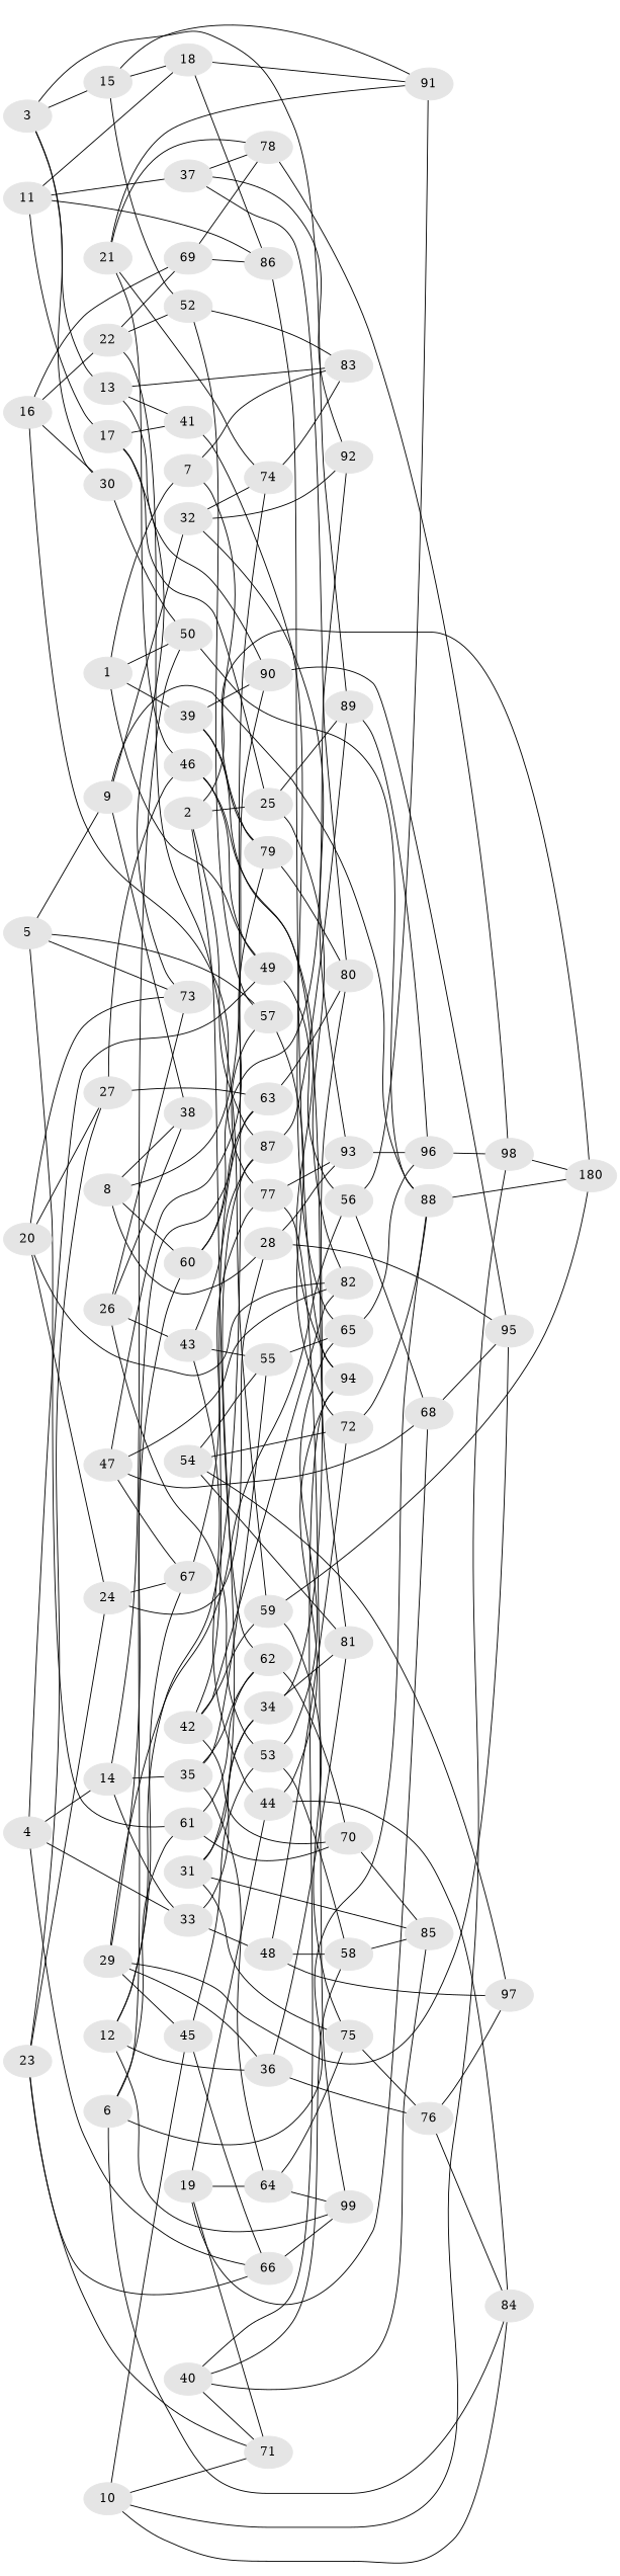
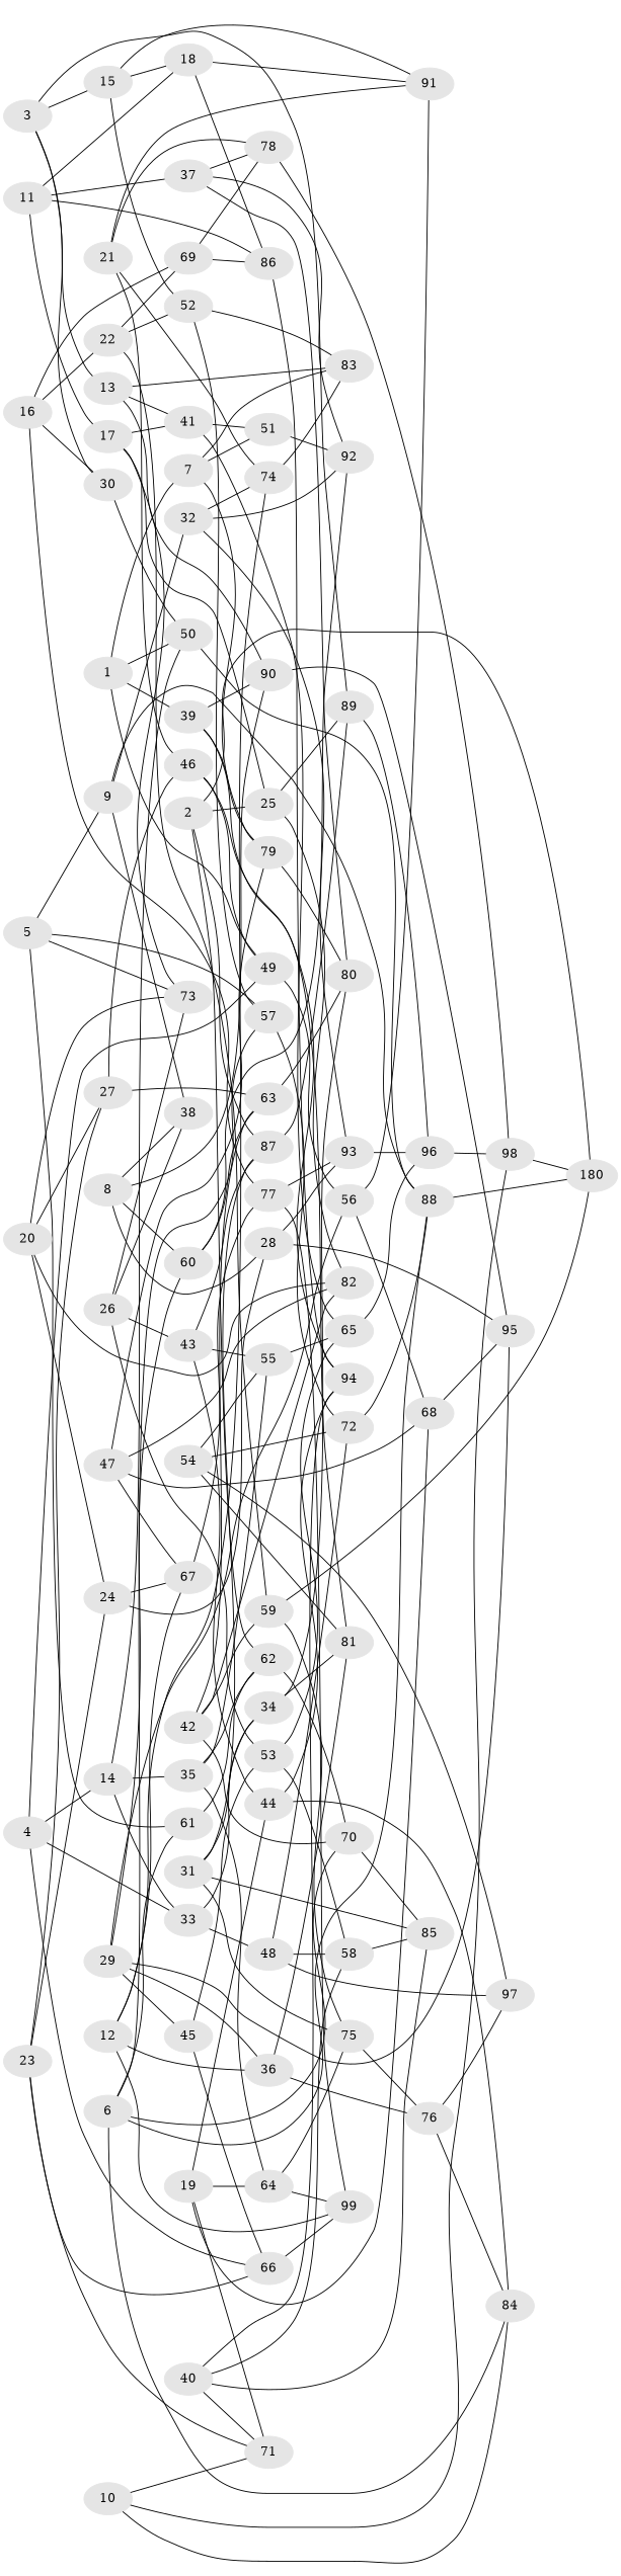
  graph {
    rankdir=LR
    node [color=gray90 style=filled]
    1
    7
    39
    49
    50
+   51
    79
    83
    90
    81
    56
    88
    2
    25
    62
    87
    n17 [label=180]
    89
    82
    70
    3
    13
    15
    30
    41
    18
    52
    91
    96
    4
    14
    33
    66
    35
    34
    48
    99
    5
    9
    57
    61
    73
    38
    32
    72
    6
    84
    92
    80
    8
    28
    60
    93
    95
    63
    74
    10
    45
    71
    98
    53
    11
    17
    37
    86
    78
    94
    12
    36
    67
    76
    77
    65
    64
    55
    16
    22
    69
    59
    19
    44
    68
    75
    20
    24
    27
    46
    21
    23
    26
    43
    58
    29
    31
    85
    97
    40
    42
    47
    54
    1 -- 7
    1 -- 39
    1 -- 49
    1 -- 50
+   7 -- 51
    7 -- 79
    7 -- 83
    39 -- 79
    39 -- 90
    39 -- 81
    49 -- 56
    50 -- 88
+   51 -- 92
    79 -- 80
    90 -- 95
    56 -- 91
    56 -- 68
    88 -- n17
    2 -- 25
    2 -- 62
    2 -- 87
    2 -- n17
    25 -- 89
    25 -- 82
    62 -- 70
    87 -- 89
    89 -- 96
    70 -- 85
    3 -- 89
    3 -- 13
    3 -- 15
    3 -- 30
    13 -- 83
    13 -- 90
    13 -- 41
    15 -- 18
    15 -- 52
    15 -- 91
    30 -- 50
+   41 -- 51
    41 -- 65
    18 -- 91
    18 -- 86
    52 -- 83
    52 -- 57
    96 -- 98
    4 -- 49
    4 -- 14
    4 -- 33
    4 -- 66
    14 -- 50
    14 -- 33
    14 -- 35
    33 -- 34
    33 -- 48
    66 -- 99
    35 -- 62
    35 -- 64
    35 -- 55
    34 -- 81
    34 -- 80
    48 -- 72
    48 -- 58
    48 -- 97
    5 -- 9
    5 -- 57
    5 -- 61
    5 -- 73
    9 -- 88
    9 -- 38
    9 -- 32
    57 -- 72
    61 -- 62
-   61 -- 70
+   6 -- 70
    32 -- 92
    32 -- 93
    32 -- 74
    72 -- 88
    6 -- 88
    6 -- 57
    6 -- 61
    6 -- 84
    8 -- 90
    8 -- 38
    8 -- 28
    8 -- 60
    28 -- 93
    28 -- 95
    60 -- 92
    60 -- 63
    93 -- 96
    63 -- 80
    74 -- 83
    10 -- 84
-   10 -- 45
    10 -- 71
    10 -- 98
    45 -- 66
    45 -- 53
    98 -- n17
    53 -- 65
    53 -- 58
    11 -- 18
    11 -- 17
    11 -- 37
    11 -- 86
    17 -- 25
    17 -- 41
    17 -- 73
    37 -- 92
    37 -- 80
    37 -- 78
    86 -- 94
    78 -- 98
    12 -- 99
    12 -- 74
    12 -- 36
    12 -- 67
    36 -- 81
    36 -- 76
    67 -- 77
    76 -- 84
    76 -- 97
    77 -- 99
    77 -- 93
    65 -- 96
    64 -- 99
    64 -- 75
    55 -- 65
    16 -- 30
    16 -- 77
    16 -- 22
    16 -- 69
    22 -- 52
    22 -- 69
    22 -- 59
    69 -- 86
    69 -- 78
    59 -- n17
    59 -- 75
    19 -- 71
    19 -- 64
    19 -- 44
    19 -- 68
    44 -- 84
    44 -- 94
    68 -- 95
    75 -- 76
    20 -- 82
    20 -- 73
    20 -- 24
    20 -- 27
    24 -- 28
    24 -- 67
    27 -- 63
    27 -- 46
    46 -- 49
    46 -- 94
    21 -- 91
    21 -- 74
    21 -- 78
    21 -- 46
    23 -- 66
    23 -- 71
    23 -- 24
    23 -- 27
    26 -- 73
    26 -- 38
    26 -- 53
    26 -- 43
    43 -- 87
    43 -- 55
    43 -- 44
    58 -- 85
    29 -- 56
    29 -- 60
    29 -- 95
    29 -- 45
    29 -- 36
    31 -- 87
    31 -- 34
    31 -- 75
    31 -- 85
    40 -- 71
    40 -- 94
    40 -- 58
    40 -- 85
    42 -- 82
    42 -- 70
    42 -- 63
    42 -- 59
    47 -- 79
    47 -- 82
    47 -- 67
    47 -- 68
    54 -- 81
    54 -- 72
    54 -- 55
    54 -- 97
  }
